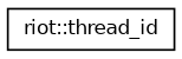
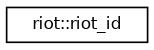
  digraph {
    rankdir=LR
-   n1 [color=black fillcolor=white fontname=Helvetica fontsize=10 height=0.2 label="riot::thread_id" shape=record style=filled width=0.4]
+   n1 [color=black fillcolor=white fontname=Helvetica fontsize=10 height=0.2 label="riot::riot_id" shape=record style=filled width=0.4]
  }
